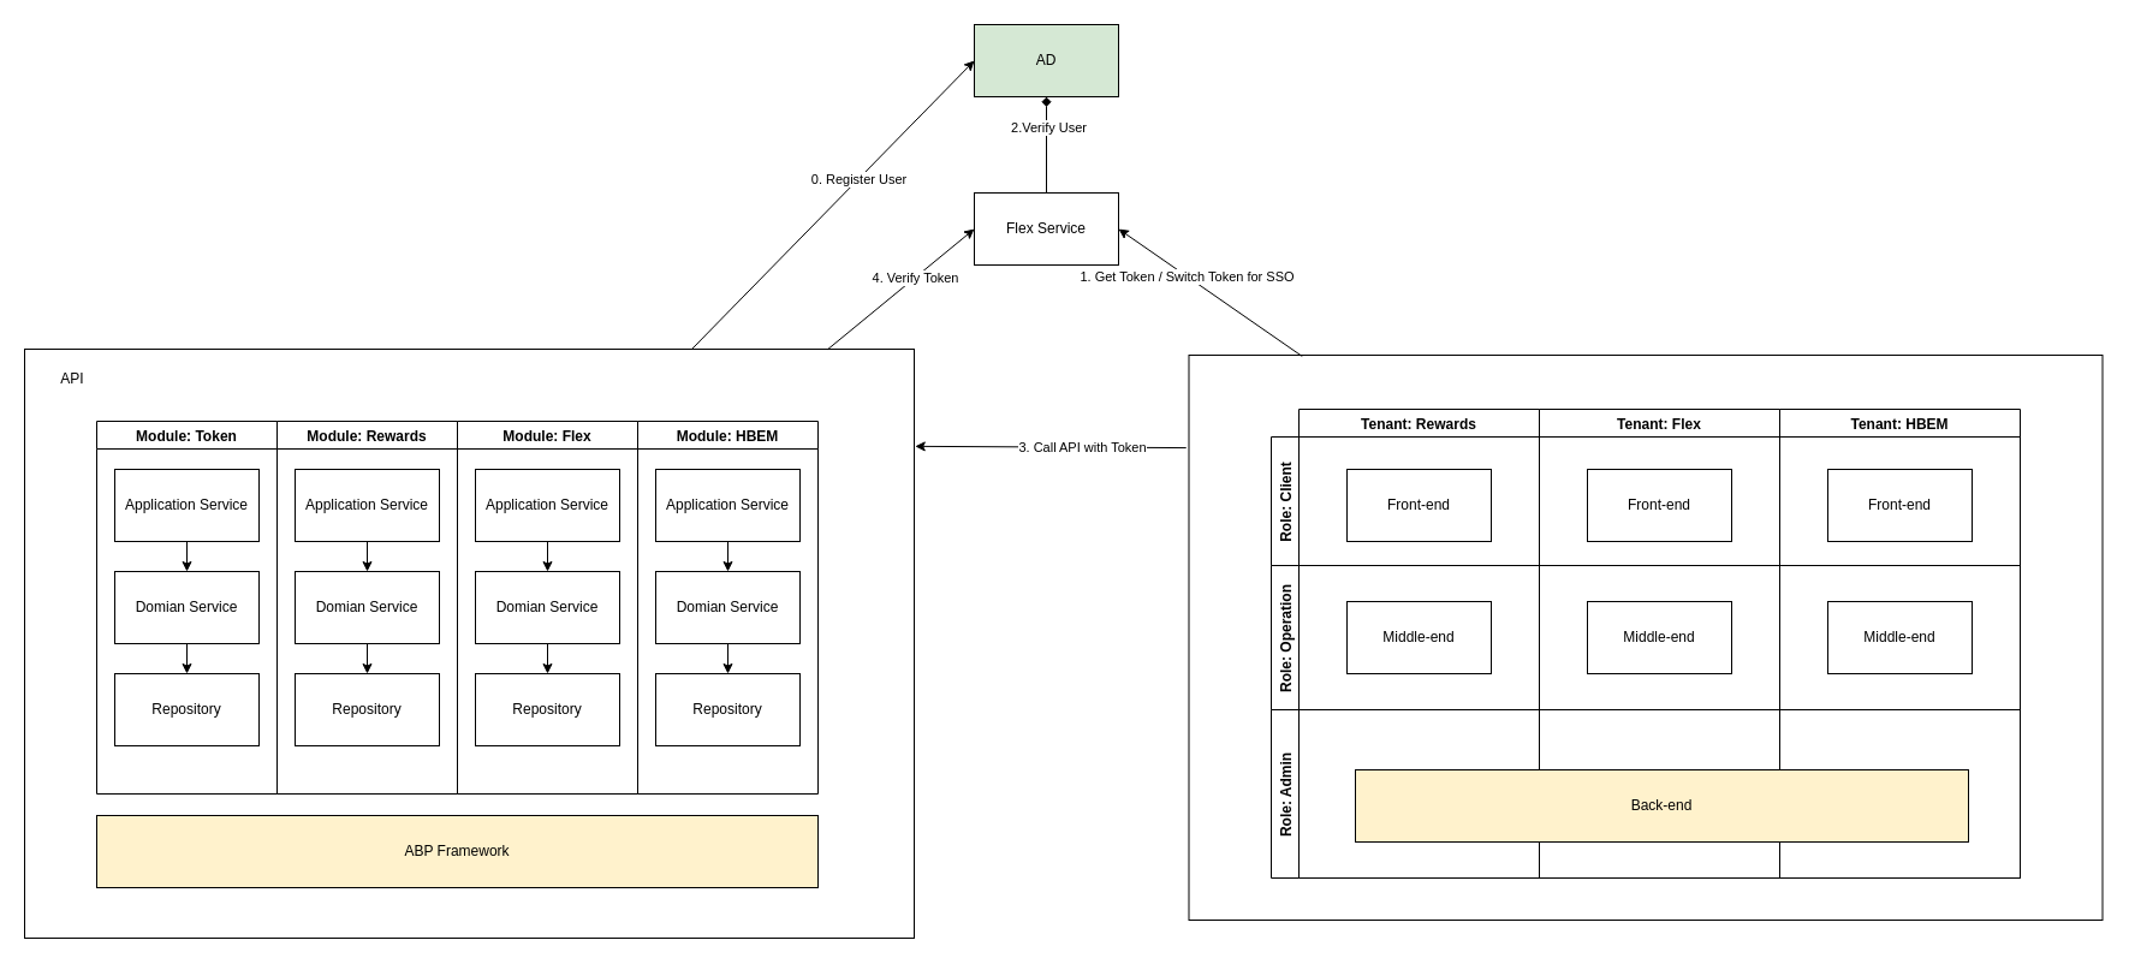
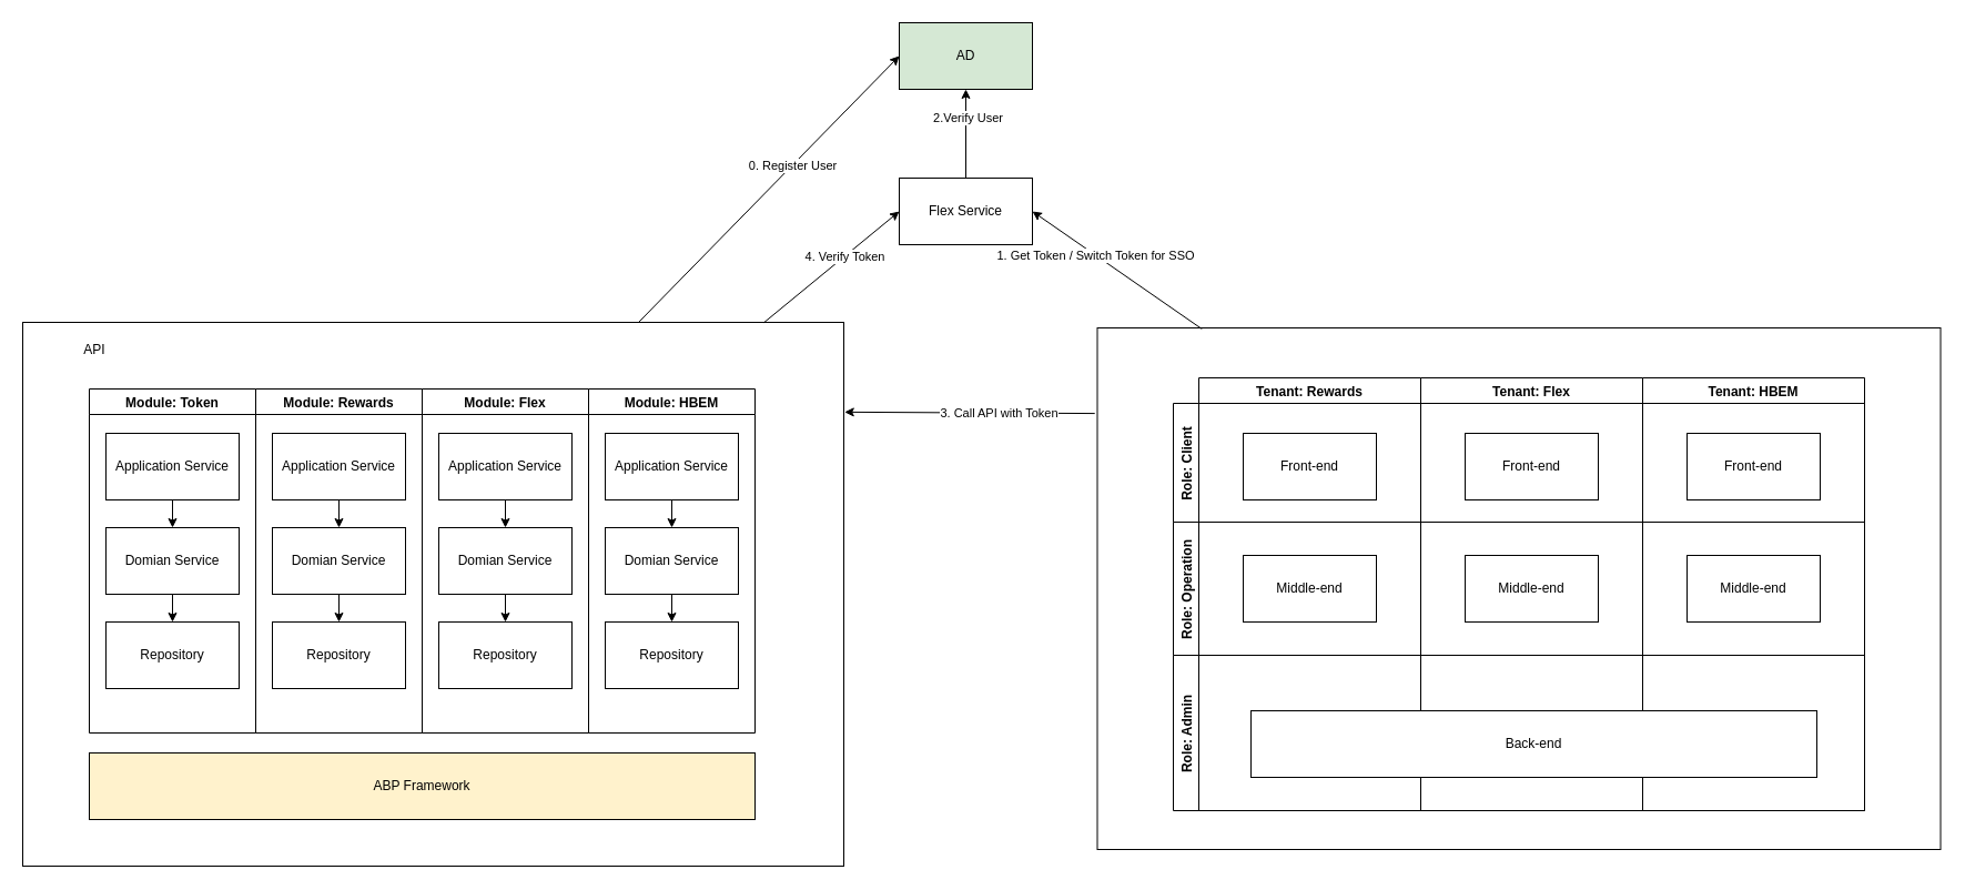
  <mxCell id="0" />
  <mxCell id="1" parent="0" />
  <mxCell id="2" value="" style="rounded=0;whiteSpace=wrap;html=1;" vertex="1" parent="1"><mxGeometry x="20" y="290" width="740" height="490" as="geometry" /></mxCell>
  <mxCell id="3" value="" style="rounded=0;whiteSpace=wrap;html=1;" vertex="1" parent="1"><mxGeometry x="988.5" y="295" width="760" height="470" as="geometry" /></mxCell>
  <mxCell id="4" value="Flex Service" style="rounded=0;whiteSpace=wrap;html=1;" vertex="1" parent="1"><mxGeometry x="810" y="160" width="120" height="60" as="geometry" /></mxCell>
  <mxCell id="5" value="Tenant: Rewards" style="swimlane;startSize=23;" vertex="1" parent="1"><mxGeometry x="1080" y="340" width="200" height="390" as="geometry" /></mxCell>
  <mxCell id="6" value="Front-end" style="rounded=0;whiteSpace=wrap;html=1;" vertex="1" parent="5"><mxGeometry x="40" y="50" width="120" height="60" as="geometry" /></mxCell>
  <mxCell id="7" value="Middle-end" style="rounded=0;whiteSpace=wrap;html=1;" vertex="1" parent="5"><mxGeometry x="40" y="160" width="120" height="60" as="geometry" /></mxCell>
  <mxCell id="8" value="Tenant: Flex" style="swimlane;" vertex="1" parent="1"><mxGeometry x="1280" y="340" width="200" height="390" as="geometry" /></mxCell>
  <mxCell id="9" value="Front-end" style="rounded=0;whiteSpace=wrap;html=1;" vertex="1" parent="8"><mxGeometry x="40" y="50" width="120" height="60" as="geometry" /></mxCell>
  <mxCell id="10" value="Middle-end" style="rounded=0;whiteSpace=wrap;html=1;" vertex="1" parent="8"><mxGeometry x="40" y="160" width="120" height="60" as="geometry" /></mxCell>
  <mxCell id="11" value="Tenant: HBEM" style="swimlane;" vertex="1" parent="1"><mxGeometry x="1480" y="340" width="200" height="390" as="geometry" /></mxCell>
  <mxCell id="12" value="Front-end" style="rounded=0;whiteSpace=wrap;html=1;" vertex="1" parent="11"><mxGeometry x="40" y="50" width="120" height="60" as="geometry" /></mxCell>
  <mxCell id="13" value="Middle-end" style="rounded=0;whiteSpace=wrap;html=1;" vertex="1" parent="11"><mxGeometry x="40" y="160" width="120" height="60" as="geometry" /></mxCell>
  <mxCell id="14" value="Role: Admin" style="swimlane;horizontal=0;startSize=23;" vertex="1" parent="1"><mxGeometry x="1057" y="590" width="623" height="140" as="geometry" /></mxCell>
- <mxCell id="15" value="Back-end" style="rounded=0;whiteSpace=wrap;html=1;fillColor=#fff2cc;" vertex="1" parent="14"><mxGeometry x="70" y="50" width="510" height="60" as="geometry" /></mxCell>
+ <mxCell id="15" value="Back-end" style="rounded=0;whiteSpace=wrap;html=1;" vertex="1" parent="14"><mxGeometry x="70" y="50" width="510" height="60" as="geometry" /></mxCell>
  <mxCell id="16" value="Role: Operation" style="swimlane;horizontal=0;" vertex="1" parent="1"><mxGeometry x="1057" y="470" width="623" height="120" as="geometry" /></mxCell>
  <mxCell id="17" value="Role: Client" style="swimlane;horizontal=0;" vertex="1" parent="1"><mxGeometry x="1057" y="363" width="623" height="107" as="geometry" /></mxCell>
  <mxCell id="18" value="Module: Rewards" style="swimlane;" vertex="1" parent="1"><mxGeometry x="230" y="350" width="150" height="310" as="geometry" /></mxCell>
  <mxCell id="19" style="edgeStyle=orthogonalEdgeStyle;rounded=0;orthogonalLoop=1;jettySize=auto;html=1;entryX=0.5;entryY=0;entryDx=0;entryDy=0;startArrow=none;startFill=0;endArrow=classic;endFill=1;" edge="1" parent="18" source="20" target="22"><mxGeometry relative="1" as="geometry" /></mxCell>
  <mxCell id="20" value="Application Service" style="rounded=0;whiteSpace=wrap;html=1;" vertex="1" parent="18"><mxGeometry x="15" y="40" width="120" height="60" as="geometry" /></mxCell>
  <mxCell id="21" style="edgeStyle=orthogonalEdgeStyle;rounded=0;orthogonalLoop=1;jettySize=auto;html=1;entryX=0.5;entryY=0;entryDx=0;entryDy=0;startArrow=none;startFill=0;endArrow=classic;endFill=1;" edge="1" parent="18" source="22" target="23"><mxGeometry relative="1" as="geometry" /></mxCell>
  <mxCell id="22" value="Domian Service" style="rounded=0;whiteSpace=wrap;html=1;" vertex="1" parent="18"><mxGeometry x="15" y="125" width="120" height="60" as="geometry" /></mxCell>
  <mxCell id="23" value="Repository" style="rounded=0;whiteSpace=wrap;html=1;" vertex="1" parent="18"><mxGeometry x="15" y="210" width="120" height="60" as="geometry" /></mxCell>
  <mxCell id="24" value="Module: Token" style="swimlane;startSize=23;" vertex="1" parent="1"><mxGeometry x="80" y="350" width="150" height="310" as="geometry" /></mxCell>
  <mxCell id="25" style="edgeStyle=orthogonalEdgeStyle;rounded=0;orthogonalLoop=1;jettySize=auto;html=1;entryX=0.5;entryY=0;entryDx=0;entryDy=0;startArrow=none;startFill=0;endArrow=classic;endFill=1;" edge="1" parent="24" source="26" target="28"><mxGeometry relative="1" as="geometry" /></mxCell>
  <mxCell id="26" value="Application Service" style="rounded=0;whiteSpace=wrap;html=1;" vertex="1" parent="24"><mxGeometry x="15" y="40" width="120" height="60" as="geometry" /></mxCell>
  <mxCell id="27" style="edgeStyle=orthogonalEdgeStyle;rounded=0;orthogonalLoop=1;jettySize=auto;html=1;entryX=0.5;entryY=0;entryDx=0;entryDy=0;startArrow=none;startFill=0;endArrow=classic;endFill=1;" edge="1" parent="24" source="28" target="29"><mxGeometry relative="1" as="geometry" /></mxCell>
  <mxCell id="28" value="Domian Service" style="rounded=0;whiteSpace=wrap;html=1;" vertex="1" parent="24"><mxGeometry x="15" y="125" width="120" height="60" as="geometry" /></mxCell>
  <mxCell id="29" value="Repository" style="rounded=0;whiteSpace=wrap;html=1;" vertex="1" parent="24"><mxGeometry x="15" y="210" width="120" height="60" as="geometry" /></mxCell>
  <mxCell id="30" value="Module: Flex" style="swimlane;startSize=23;" vertex="1" parent="1"><mxGeometry x="380" y="350" width="150" height="310" as="geometry" /></mxCell>
  <mxCell id="31" style="edgeStyle=orthogonalEdgeStyle;rounded=0;orthogonalLoop=1;jettySize=auto;html=1;entryX=0.5;entryY=0;entryDx=0;entryDy=0;startArrow=none;startFill=0;endArrow=classic;endFill=1;" edge="1" parent="30" source="32" target="34"><mxGeometry relative="1" as="geometry" /></mxCell>
  <mxCell id="32" value="Application Service" style="rounded=0;whiteSpace=wrap;html=1;" vertex="1" parent="30"><mxGeometry x="15" y="40" width="120" height="60" as="geometry" /></mxCell>
  <mxCell id="33" value="" style="edgeStyle=orthogonalEdgeStyle;rounded=0;orthogonalLoop=1;jettySize=auto;html=1;startArrow=none;startFill=0;endArrow=classic;endFill=1;" edge="1" parent="30" source="34" target="35"><mxGeometry relative="1" as="geometry" /></mxCell>
  <mxCell id="34" value="Domian Service" style="rounded=0;whiteSpace=wrap;html=1;" vertex="1" parent="30"><mxGeometry x="15" y="125" width="120" height="60" as="geometry" /></mxCell>
  <mxCell id="35" value="Repository" style="rounded=0;whiteSpace=wrap;html=1;" vertex="1" parent="30"><mxGeometry x="15" y="210" width="120" height="60" as="geometry" /></mxCell>
  <mxCell id="36" value="Module: HBEM" style="swimlane;" vertex="1" parent="1"><mxGeometry x="530" y="350" width="150" height="310" as="geometry" /></mxCell>
  <mxCell id="37" style="edgeStyle=orthogonalEdgeStyle;rounded=0;orthogonalLoop=1;jettySize=auto;html=1;startArrow=none;startFill=0;endArrow=classic;endFill=1;" edge="1" parent="36" source="38" target="40"><mxGeometry relative="1" as="geometry" /></mxCell>
  <mxCell id="38" value="Application Service" style="rounded=0;whiteSpace=wrap;html=1;" vertex="1" parent="36"><mxGeometry x="15" y="40" width="120" height="60" as="geometry" /></mxCell>
  <mxCell id="39" style="edgeStyle=orthogonalEdgeStyle;rounded=0;orthogonalLoop=1;jettySize=auto;html=1;entryX=0.5;entryY=0;entryDx=0;entryDy=0;startArrow=none;startFill=0;endArrow=classic;endFill=1;" edge="1" parent="36" source="40" target="41"><mxGeometry relative="1" as="geometry" /></mxCell>
  <mxCell id="40" value="Domian Service" style="rounded=0;whiteSpace=wrap;html=1;" vertex="1" parent="36"><mxGeometry x="15" y="125" width="120" height="60" as="geometry" /></mxCell>
  <mxCell id="41" value="Repository" style="rounded=0;whiteSpace=wrap;html=1;" vertex="1" parent="36"><mxGeometry x="15" y="210" width="120" height="60" as="geometry" /></mxCell>
- <mxCell id="42" value="API" style="text;html=1;strokeColor=none;fillColor=none;align=center;verticalAlign=middle;whiteSpace=wrap;rounded=0;" vertex="1" parent="1"><mxGeometry x="30" y="300" width="60" height="30" as="geometry" /></mxCell>
+ <mxCell id="42" value="API" style="text;html=1;strokeColor=none;fillColor=none;align=center;verticalAlign=middle;whiteSpace=wrap;rounded=0;" vertex="1" parent="1"><mxGeometry x="55" y="300" width="60" height="30" as="geometry" /></mxCell>
  <mxCell id="43" value="ABP Framework" style="rounded=0;whiteSpace=wrap;html=1;fillColor=#fff2cc;" vertex="1" parent="1"><mxGeometry x="80" y="678" width="600" height="60" as="geometry" /></mxCell>
  <mxCell id="44" value="AD" style="rounded=0;whiteSpace=wrap;html=1;fillColor=#d5e8d4;" vertex="1" parent="1"><mxGeometry x="810" y="20" width="120" height="60" as="geometry" /></mxCell>
- <mxCell id="45" value="" style="endArrow=diamond;startArrow=none;html=1;rounded=0;entryX=0.5;entryY=1;entryDx=0;entryDy=0;startFill=0;" edge="1" parent="1" source="4" target="44"><mxGeometry width="50" height="50" relative="1" as="geometry"><mxPoint x="570" y="150" as="sourcePoint" /><mxPoint x="620" y="100" as="targetPoint" /></mxGeometry></mxCell>
+ <mxCell id="45" value="" style="endArrow=classic;startArrow=none;html=1;rounded=0;entryX=0.5;entryY=1;entryDx=0;entryDy=0;startFill=0;" edge="1" parent="1" source="4" target="44"><mxGeometry width="50" height="50" relative="1" as="geometry"><mxPoint x="570" y="150" as="sourcePoint" /><mxPoint x="620" y="100" as="targetPoint" /></mxGeometry></mxCell>
  <mxCell id="46" value="2.Verify User" style="edgeLabel;html=1;align=center;verticalAlign=middle;resizable=0;points=[];" vertex="1" connectable="0" parent="45"><mxGeometry x="0.375" y="-1" relative="1" as="geometry"><mxPoint as="offset" /></mxGeometry></mxCell>
  <mxCell id="47" value="" style="endArrow=classic;startArrow=none;html=1;rounded=0;entryX=0;entryY=0.5;entryDx=0;entryDy=0;startFill=0;" edge="1" parent="1" source="2" target="4"><mxGeometry width="50" height="50" relative="1" as="geometry"><mxPoint x="610" y="250" as="sourcePoint" /><mxPoint x="660" y="200" as="targetPoint" /></mxGeometry></mxCell>
  <mxCell id="48" value="4. Verify Token" style="edgeLabel;html=1;align=center;verticalAlign=middle;resizable=0;points=[];" vertex="1" connectable="0" parent="47"><mxGeometry x="0.179" relative="1" as="geometry"><mxPoint as="offset" /></mxGeometry></mxCell>
  <mxCell id="49" value="" style="endArrow=classic;startArrow=none;html=1;rounded=0;entryX=1;entryY=0.5;entryDx=0;entryDy=0;exitX=0.124;exitY=0.002;exitDx=0;exitDy=0;exitPerimeter=0;startFill=0;" edge="1" parent="1" source="3" target="4"><mxGeometry width="50" height="50" relative="1" as="geometry"><mxPoint x="1110.001" y="240" as="sourcePoint" /><mxPoint x="1231.74" y="140" as="targetPoint" /></mxGeometry></mxCell>
  <mxCell id="50" value="1. Get Token / Switch Token for SSO" style="edgeLabel;html=1;align=center;verticalAlign=middle;resizable=0;points=[];" vertex="1" connectable="0" parent="49"><mxGeometry x="0.257" relative="1" as="geometry"><mxPoint as="offset" /></mxGeometry></mxCell>
  <mxCell id="51" value="" style="endArrow=none;startArrow=classic;html=1;rounded=0;entryX=-0.003;entryY=0.164;entryDx=0;entryDy=0;entryPerimeter=0;exitX=1.001;exitY=0.165;exitDx=0;exitDy=0;exitPerimeter=0;endFill=0;" edge="1" parent="1" source="2" target="3"><mxGeometry width="50" height="50" relative="1" as="geometry"><mxPoint x="820.001" y="400" as="sourcePoint" /><mxPoint x="941.74" y="300" as="targetPoint" /></mxGeometry></mxCell>
  <mxCell id="52" value="3. Call API with Token" style="edgeLabel;html=1;align=center;verticalAlign=middle;resizable=0;points=[];" vertex="1" connectable="0" parent="51"><mxGeometry x="0.235" relative="1" as="geometry"><mxPoint as="offset" /></mxGeometry></mxCell>
  <mxCell id="53" value="" style="endArrow=classic;startArrow=none;html=1;rounded=0;entryX=0;entryY=0.5;entryDx=0;entryDy=0;startFill=0;exitX=0.75;exitY=0;exitDx=0;exitDy=0;" edge="1" parent="1" source="2" target="44"><mxGeometry width="50" height="50" relative="1" as="geometry"><mxPoint x="450.001" y="150" as="sourcePoint" /><mxPoint x="571.74" y="50" as="targetPoint" /></mxGeometry></mxCell>
  <mxCell id="54" value="0. Register User" style="edgeLabel;html=1;align=center;verticalAlign=middle;resizable=0;points=[];" vertex="1" connectable="0" parent="53"><mxGeometry x="0.179" relative="1" as="geometry"><mxPoint as="offset" /></mxGeometry></mxCell>
